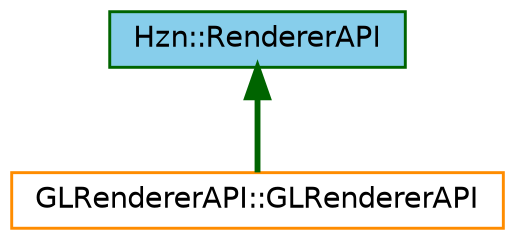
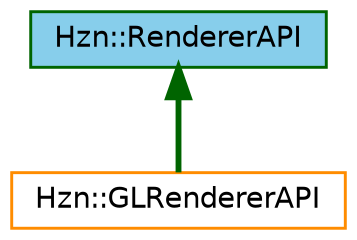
  digraph {
    node [fontname=Helvetica fontsize=10 shape=box style=filled]
    n1 [color=darkgreen fillcolor=skyblue fontcolor=black height=0.2 label="Hzn::RendererAPI" width=0.4]
-   n2 [color=darkorange fillcolor=white height=0.2 label="GLRendererAPI::GLRendererAPI" width=0.4]
+   n2 [color=darkorange fillcolor=white height=0.2 label="Hzn::GLRendererAPI" width=0.4]
    n1 -> n2 [color=darkgreen dir=back fontname=Helvetica fontsize=10 labelfontname=Helvetica labelfontsize=10 style=bold]
  }
